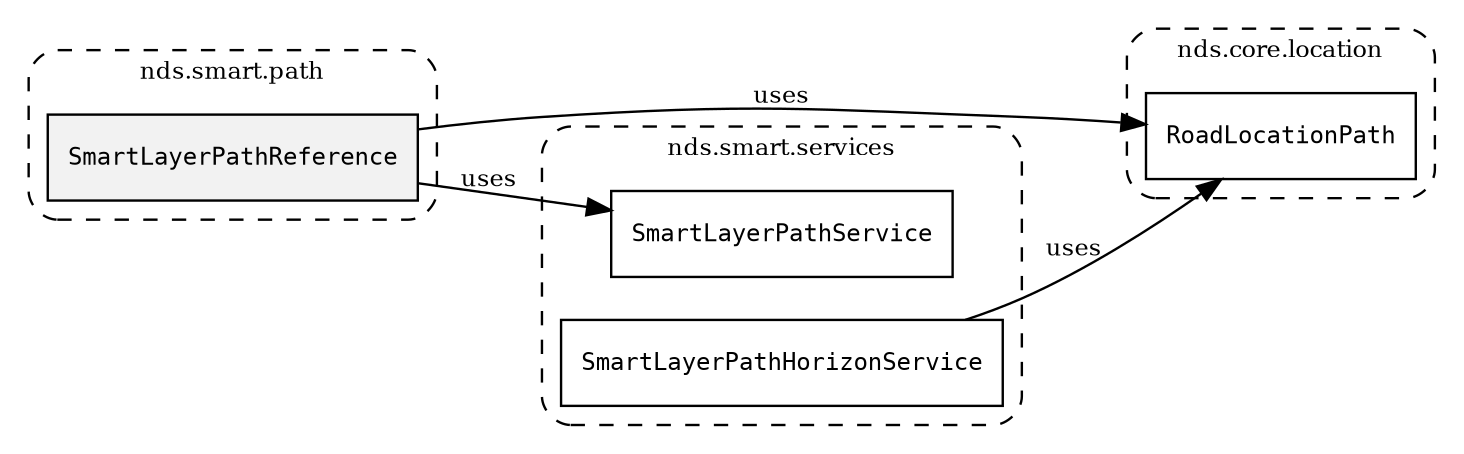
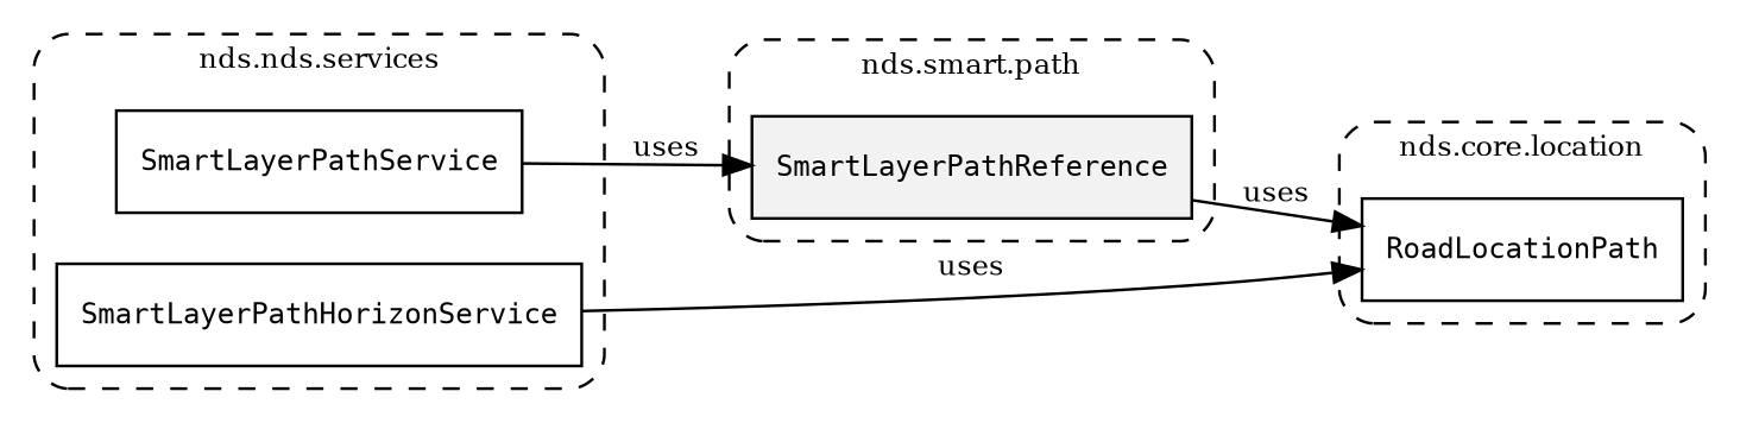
  digraph {
    fontsize=10
    rankdir=LR
    node [fontsize=10 shape=box]
    edge [fontsize=10]
    n1 [fillcolor="#0000000D" label=<<font face="monospace"><table align="center" border="0" cellspacing="0" cellpadding="0"><tr><td href="../../../content/packages/nds.smart.path.html#Subtype-SmartLayerPathReference" title="Subtype defined in nds.smart.path">SmartLayerPathReference</td></tr></table></font>> style=filled]
    n2 [label=<<font face="monospace"><table align="center" border="0" cellspacing="0" cellpadding="0"><tr><td href="../../../content/packages/nds.core.location.html#Structure-RoadLocationPath" title="Structure defined in nds.core.location">RoadLocationPath</td></tr></table></font>>]
    n3 [label=<<font face="monospace"><table align="center" border="0" cellspacing="0" cellpadding="0"><tr><td href="../../../content/packages/nds.smart.services.html#Service-SmartLayerPathService" title="Service defined in nds.smart.services">SmartLayerPathService</td></tr></table></font>>]
    n4 [label=<<font face="monospace"><table align="center" border="0" cellspacing="0" cellpadding="0"><tr><td href="../../../content/packages/nds.smart.services.html#Service-SmartLayerPathHorizonService" title="Service defined in nds.smart.services">SmartLayerPathHorizonService</td></tr></table></font>>]
    subgraph cluster_1 {
      label="nds.smart.path"
      style="dashed, rounded"
      n1
    }
    subgraph cluster_2 {
      label="nds.core.location"
      style="dashed, rounded"
      n2
    }
    subgraph cluster_3 {
-     label="nds.smart.services"
+     label="nds.nds.services"
      style="dashed, rounded"
      n3
      n4
    }
    n1 -> n2 [label=uses]
-   n1 -> n3 [label=uses]
+   n3 -> n1 [label=uses]
    n4 -> n2 [label=uses]
  }
